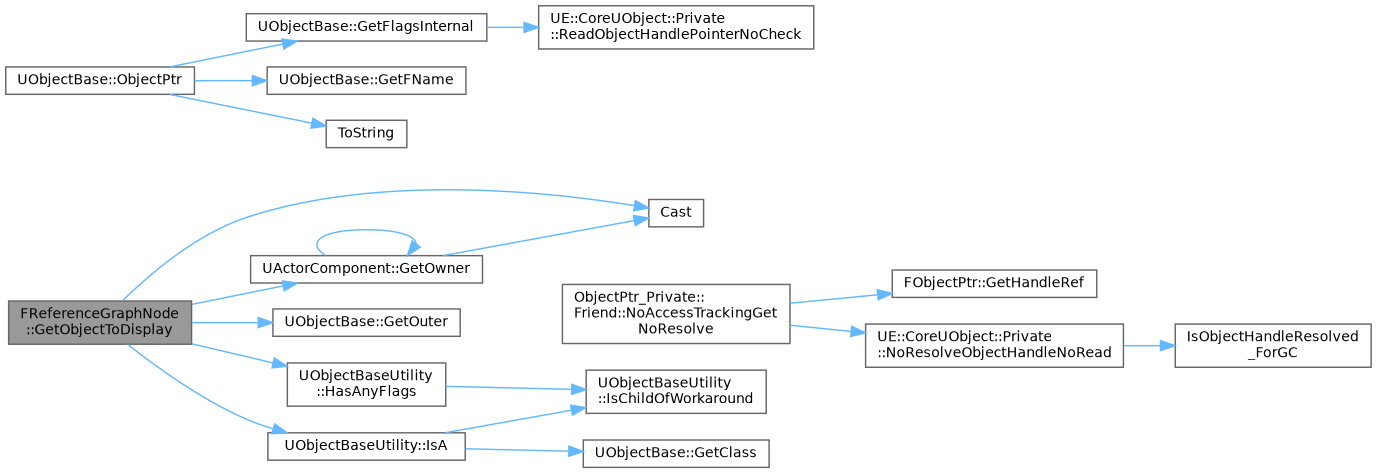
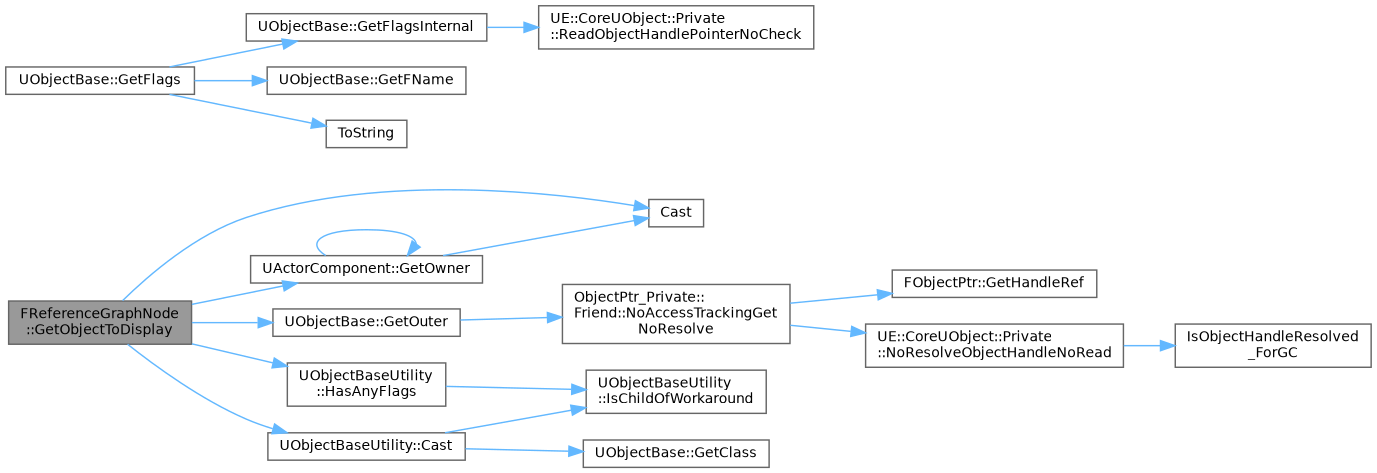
  digraph {
    rankdir=LR
    node [color=grey40 fillcolor=white fontname=Helvetica fontsize=10 shape=box style=filled]
    edge [color=steelblue1 fontname=Helvetica fontsize=10 labelfontname=Helvetica labelfontsize=10 style=solid]
    n1 [color=gray40 fillcolor=grey60 fontcolor=black height=0.2 label="FReferenceGraphNode\l::GetObjectToDisplay" width=0.4]
    n2 [height=0.2 label=Cast width=0.4]
    n3 [height=0.2 label="UObjectBase::GetOuter" width=0.4]
    n4 [height=0.2 label="UActorComponent::GetOwner" width=0.4]
    n5 [height=0.2 label="UObjectBaseUtility\l::HasAnyFlags" width=0.4]
-   n6 [height=0.2 label="UObjectBaseUtility::IsA" width=0.4]
+   n6 [height=0.2 label="UObjectBaseUtility::Cast" width=0.4]
    n7 [height=0.2 label="ObjectPtr_Private::\lFriend::NoAccessTrackingGet\lNoResolve" width=0.4]
    n8 [height=0.2 label="UObjectBaseUtility\l::IsChildOfWorkaround" width=0.4]
    n9 [height=0.2 label="UObjectBase::GetClass" width=0.4]
    n10 [height=0.2 label="FObjectPtr::GetHandleRef" width=0.4]
    n11 [height=0.2 label="UE::CoreUObject::Private\l::NoResolveObjectHandleNoRead" width=0.4]
    n12 [height=0.2 label="IsObjectHandleResolved\l_ForGC" width=0.4]
    n13 [height=0.2 label="UE::CoreUObject::Private\l::ReadObjectHandlePointerNoCheck" width=0.4]
-   n14 [height=0.2 label="UObjectBase::ObjectPtr" width=0.4]
+   n14 [height=0.2 label="UObjectBase::GetFlags" width=0.4]
    n15 [height=0.2 label="UObjectBase::GetFlagsInternal" width=0.4]
    n16 [height=0.2 label="UObjectBase::GetFName" width=0.4]
    n17 [height=0.2 label=ToString width=0.4]
    n1 -> n2
    n1 -> n3
    n1 -> n4
    n1 -> n5
    n1 -> n6
+   n3 -> n7
    n4 -> n2
    n4 -> n4
    n5 -> n8
    n6 -> n8
    n6 -> n9
    n7 -> n10
    n7 -> n11
    n11 -> n12
    n14 -> n15
    n14 -> n16
    n14 -> n17
    n15 -> n13
  }
